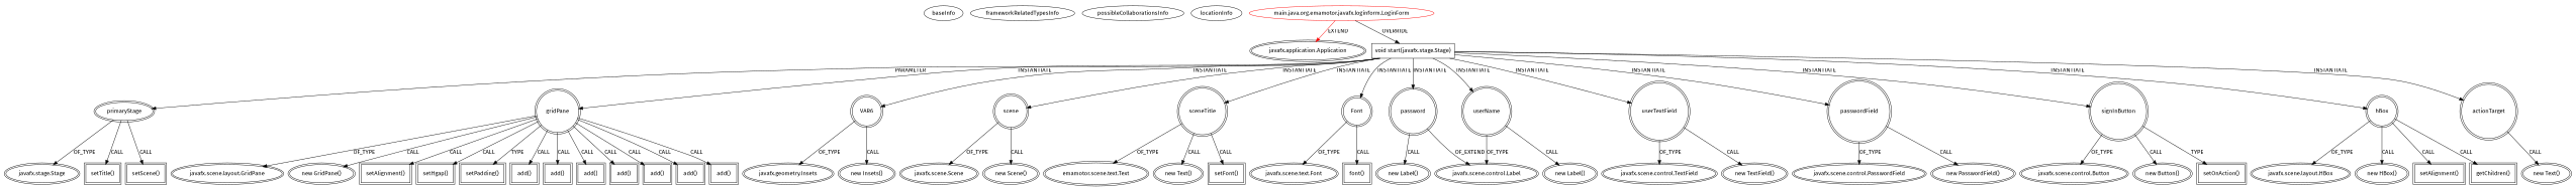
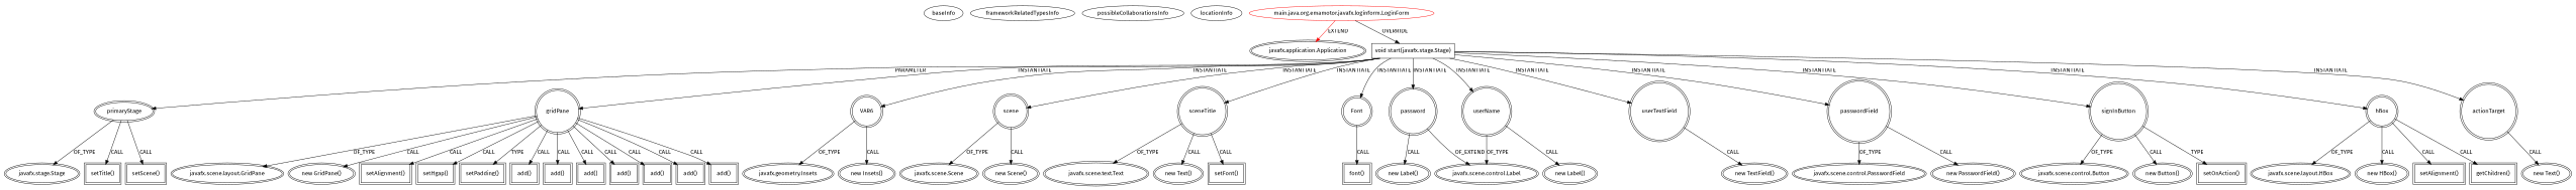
  digraph {
    fontname="Fira Sans"
    node [fontname="Fira Sans" isFrameworkType=true vertexType=INSIDE_CALL peripheries=2]
    edge [fontname="Fira Sans"]
    baseInfo [category=extension_graph graphId=2621 isAnonymous=false possibleRelation=false isFrameworkType="" vertexType="" peripheries=""]
    frameworkRelatedTypesInfo [0="javafx.application.Application" isFrameworkType="" vertexType="" peripheries=""]
    possibleCollaborationsInfo [isFrameworkType="" vertexType="" peripheries=""]
    locationInfo [contextSignature=LoginForm filePath="/emag-javafx-practice/javafx-practice-master/loginform/src/main/java/org/emamotor/javafx/loginform/LoginForm.java" graphId=2621 projectName="emag-javafx-practice" isFrameworkType="" vertexType="" peripheries=""]
    n5 [color=red isFrameworkType=false label="main.java.org.emamotor.javafx.loginform.LoginForm" vertexType=ROOT_CLIENT_CLASS_DECLARATION peripheries=""]
    n6 [label="javafx.application.Application" vertexType=FRAMEWORK_CLASS_TYPE]
    n7 [isFrameworkType=false label="void start(javafx.stage.Stage)" shape=box vertexType=OVERRIDING_METHOD_DECLARATION peripheries=""]
    n8 [label=primaryStage vertexType=PARAMETER_DECLARATION]
    n9 [label=gridPane shape=circle vertexType=VARIABLE_EXPRESION]
    n10 [label=VAR6 shape=circle vertexType=VARIABLE_EXPRESION]
    n11 [label=scene shape=circle vertexType=VARIABLE_EXPRESION]
    n12 [label=sceneTitle shape=circle vertexType=VARIABLE_EXPRESION]
    n13 [label=Font shape=circle vertexType=VARIABLE_EXPRESION]
    n14 [label=userName shape=circle vertexType=VARIABLE_EXPRESION]
    n15 [label=userTextField shape=circle vertexType=VARIABLE_EXPRESION]
    n16 [label=password shape=circle vertexType=VARIABLE_EXPRESION]
    n17 [label=passwordField shape=circle vertexType=VARIABLE_EXPRESION]
    n18 [label=signInButton shape=circle vertexType=VARIABLE_EXPRESION]
    n19 [label=hBox shape=circle vertexType=VARIABLE_EXPRESION]
    n20 [label=actionTarget shape=circle vertexType=VARIABLE_EXPRESION]
    n21 [label="javafx.stage.Stage" vertexType=FRAMEWORK_CLASS_TYPE]
    n22 [label="setTitle()" shape=box]
    n23 [label="setScene()" shape=box]
    n24 [label="javafx.scene.layout.GridPane" vertexType=FRAMEWORK_CLASS_TYPE]
    n25 [label="new GridPane()" vertexType=CONSTRUCTOR_CALL]
    n26 [label="setAlignment()" shape=box]
    n27 [label="setHgap()" shape=box]
    n28 [label="setPadding()" shape=box]
    n29 [label="add()" shape=box]
    n30 [label="add()" shape=box]
    n31 [label="add()" shape=box]
    n32 [label="add()" shape=box]
    n33 [label="add()" shape=box]
    n34 [label="add()" shape=box]
    n35 [label="add()" shape=box]
    n36 [label="javafx.geometry.Insets" vertexType=FRAMEWORK_CLASS_TYPE]
    n37 [label="new Insets()" vertexType=CONSTRUCTOR_CALL]
    n38 [label="javafx.scene.Scene" vertexType=FRAMEWORK_CLASS_TYPE]
    n39 [label="new Scene()" vertexType=CONSTRUCTOR_CALL]
-   n40 [label="emamotor.scene.text.Text" vertexType=FRAMEWORK_CLASS_TYPE]
+   n40 [label="javafx.scene.text.Text" vertexType=FRAMEWORK_CLASS_TYPE]
    n41 [label="new Text()" vertexType=CONSTRUCTOR_CALL]
    n42 [label="setFont()" shape=box]
-   n43 [label="javafx.scene.text.Font" vertexType=FRAMEWORK_CLASS_TYPE]
    n44 [label="font()" shape=box]
    n45 [label="javafx.scene.control.Label" vertexType=FRAMEWORK_CLASS_TYPE]
    n46 [label="new Label()" vertexType=CONSTRUCTOR_CALL]
-   n47 [label="javafx.scene.control.TextField" vertexType=FRAMEWORK_CLASS_TYPE]
    n48 [label="new TextField()" vertexType=CONSTRUCTOR_CALL]
    n49 [label="new Label()" vertexType=CONSTRUCTOR_CALL]
    n50 [label="javafx.scene.control.PasswordField" vertexType=FRAMEWORK_CLASS_TYPE]
    n51 [label="new PasswordField()" vertexType=CONSTRUCTOR_CALL]
    n52 [label="javafx.scene.control.Button" vertexType=FRAMEWORK_CLASS_TYPE]
    n53 [label="new Button()" vertexType=CONSTRUCTOR_CALL]
    n54 [label="setOnAction()" shape=box]
    n55 [label="javafx.scene.layout.HBox" vertexType=FRAMEWORK_CLASS_TYPE]
    n56 [label="new HBox()" vertexType=CONSTRUCTOR_CALL]
    n57 [label="setAlignment()" shape=box]
    n58 [label="getChildren()" shape=box]
    n59 [label="new Text()" vertexType=CONSTRUCTOR_CALL]
    n5 -> n6 [color=red label=EXTEND]
    n5 -> n7 [label=OVERRIDE]
    n7 -> n8 [label=PARAMETER]
    n7 -> n9 [label=INSTANTIATE]
    n7 -> n10 [label=INSTANTIATE]
    n7 -> n11 [label=INSTANTIATE]
    n7 -> n12 [label=INSTANTIATE]
    n7 -> n13 [label=INSTANTIATE]
    n7 -> n14 [label=INSTANTIATE]
    n7 -> n15 [label=INSTANTIATE]
    n7 -> n16 [label=INSTANTIATE]
    n7 -> n17 [label=INSTANTIATE]
    n7 -> n18 [label=INSTANTIATE]
    n7 -> n19 [label=INSTANTIATE]
    n7 -> n20 [label=INSTANTIATE]
    n8 -> n21 [label=OF_TYPE]
    n8 -> n22 [label=CALL]
    n8 -> n23 [label=CALL]
    n9 -> n24 [label=OF_TYPE]
    n9 -> n25 [label=CALL]
    n9 -> n26 [label=CALL]
    n9 -> n27 [label=CALL]
    n9 -> n28 [label=TYPE]
    n9 -> n29 [label=CALL]
    n9 -> n30 [label=CALL]
    n9 -> n31 [label=CALL]
    n9 -> n32 [label=CALL]
    n9 -> n33 [label=CALL]
    n9 -> n34 [label=CALL]
    n9 -> n35 [label=CALL]
    n10 -> n36 [label=OF_TYPE]
    n10 -> n37 [label=CALL]
    n11 -> n38 [label=OF_TYPE]
    n11 -> n39 [label=CALL]
    n12 -> n40 [label=OF_TYPE]
    n12 -> n41 [label=CALL]
    n12 -> n42 [label=CALL]
-   n13 -> n43 [label=OF_TYPE]
    n13 -> n44 [label=CALL]
    n14 -> n45 [label=OF_TYPE]
    n14 -> n46 [label=CALL]
-   n15 -> n47 [label=OF_TYPE]
    n15 -> n48 [label=CALL]
    n16 -> n45 [label=OF_EXTEND]
    n16 -> n49 [label=CALL]
    n17 -> n50 [label=OF_TYPE]
    n17 -> n51 [label=CALL]
    n18 -> n52 [label=OF_TYPE]
    n18 -> n53 [label=CALL]
    n18 -> n54 [label=TYPE]
    n19 -> n55 [label=OF_TYPE]
    n19 -> n56 [label=CALL]
    n19 -> n57 [label=CALL]
    n19 -> n58 [label=CALL]
    n20 -> n59 [label=CALL]
  }
